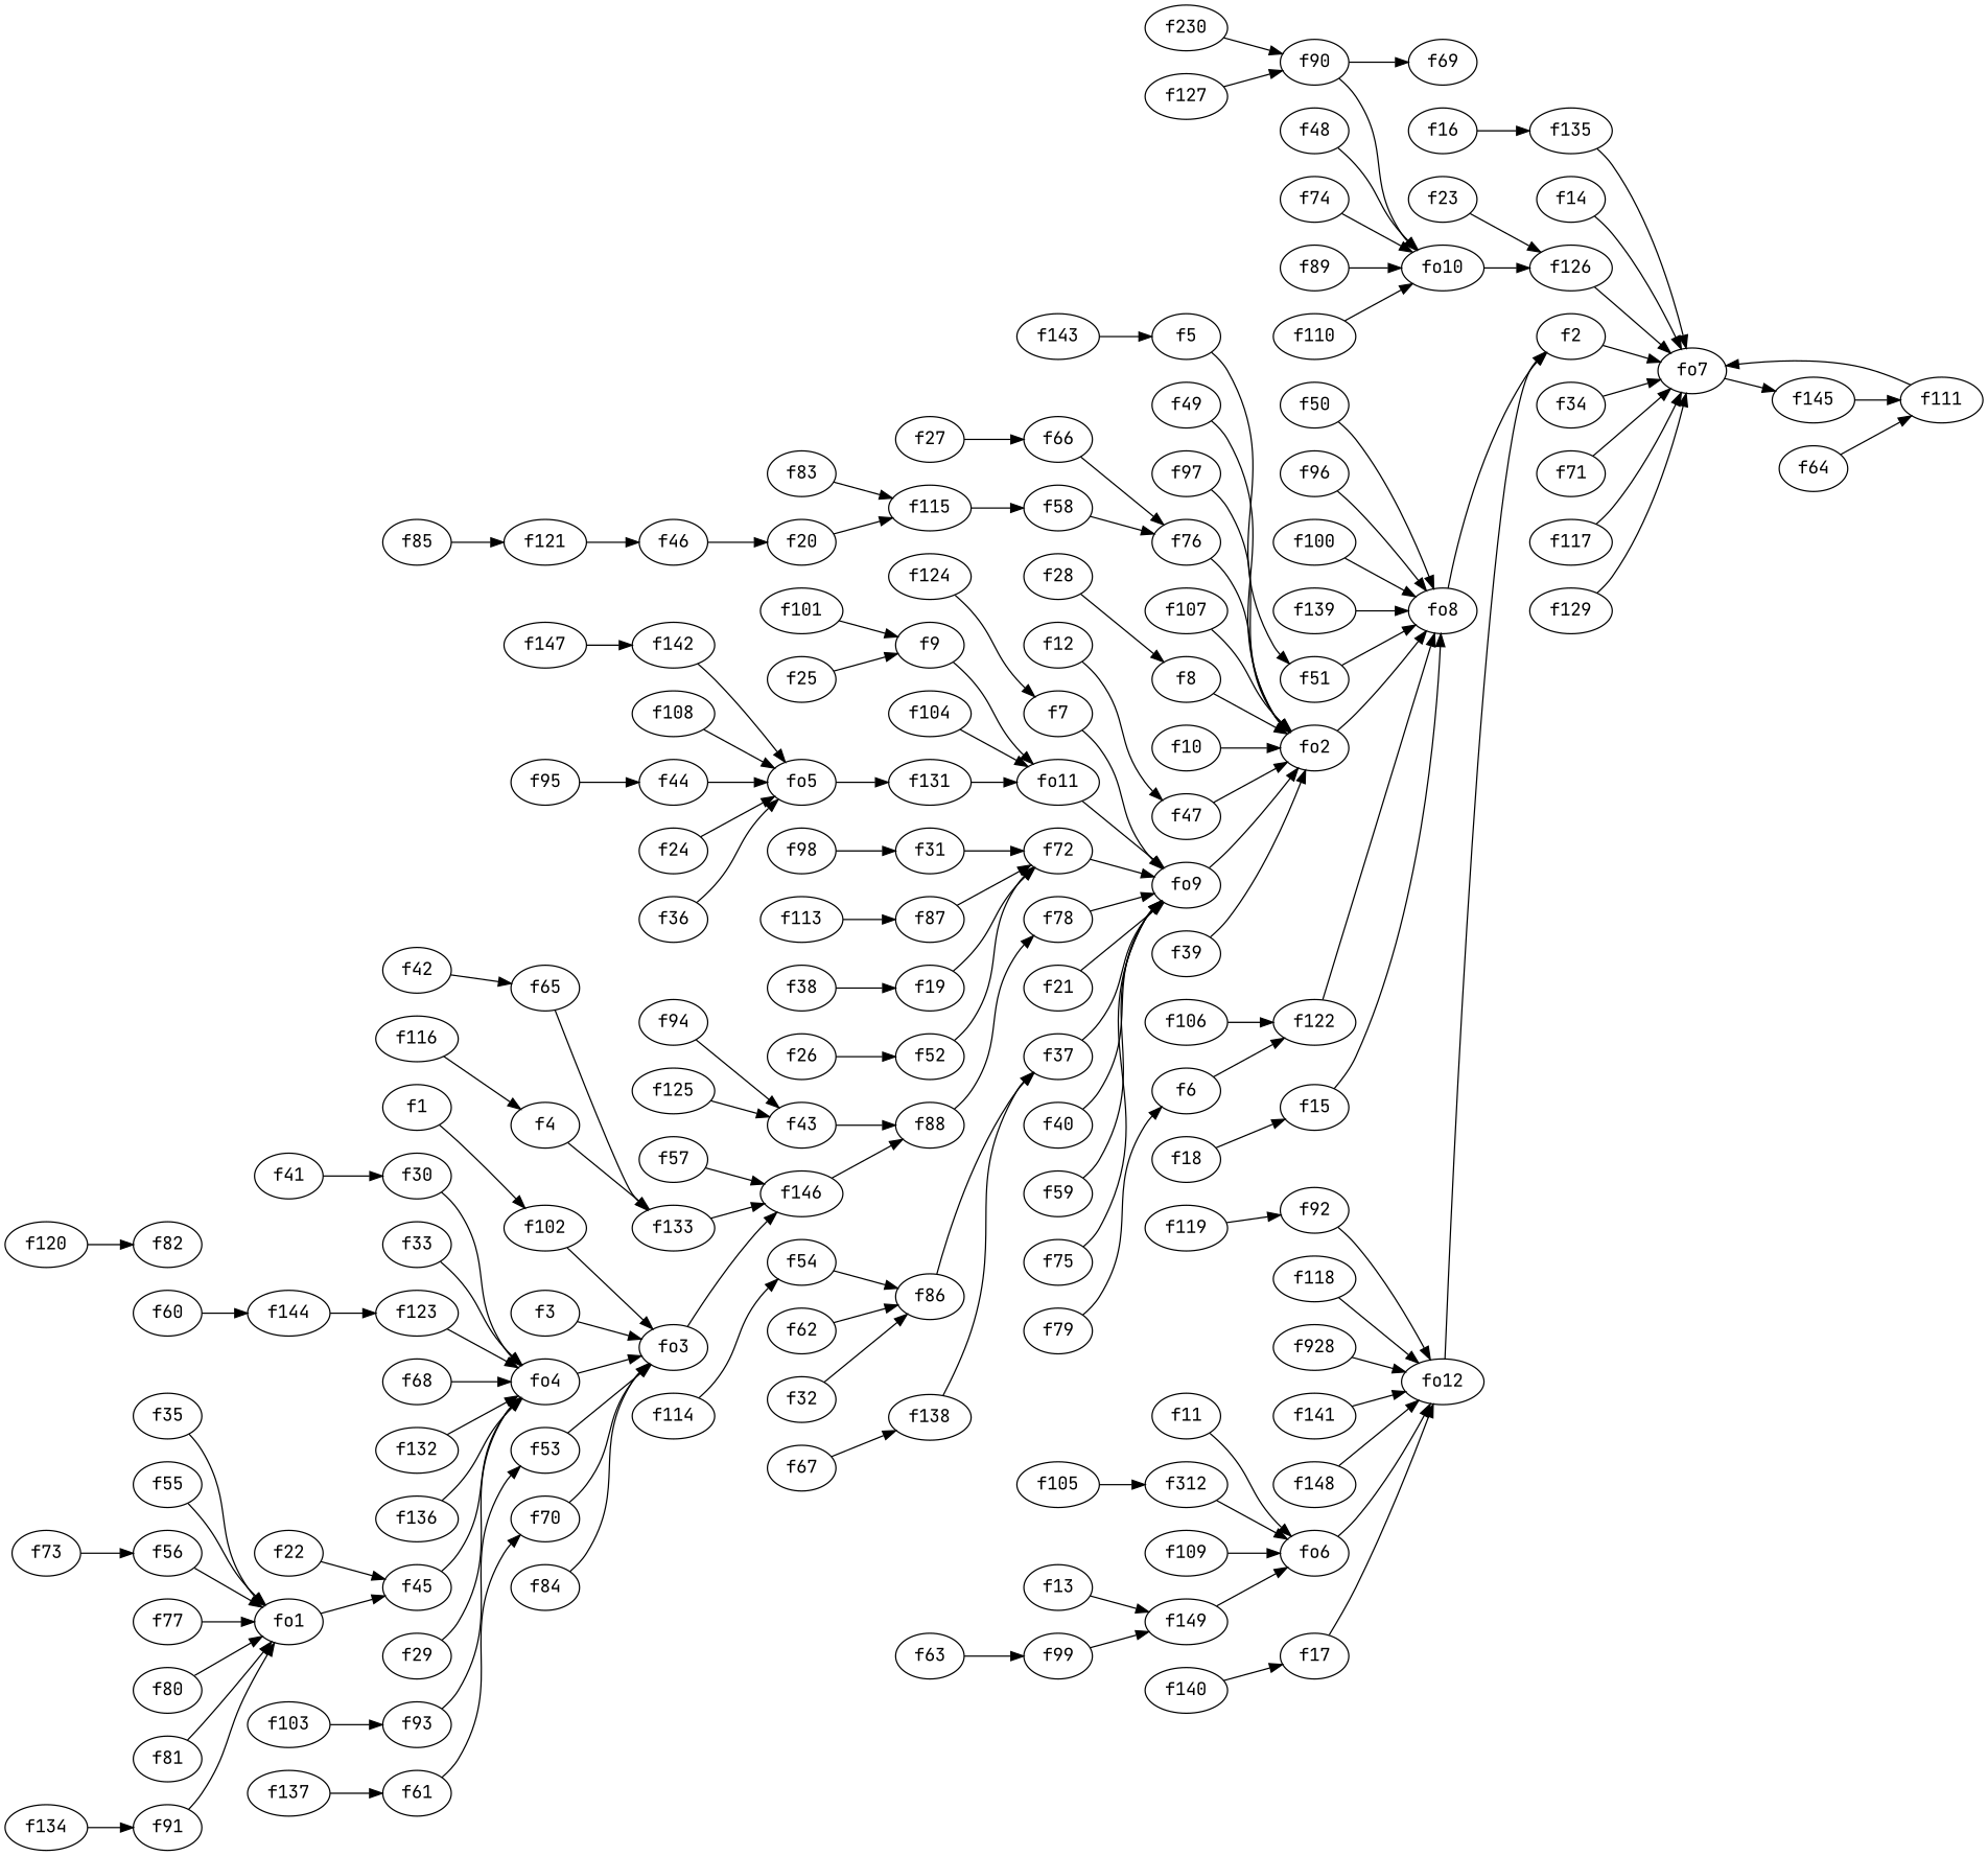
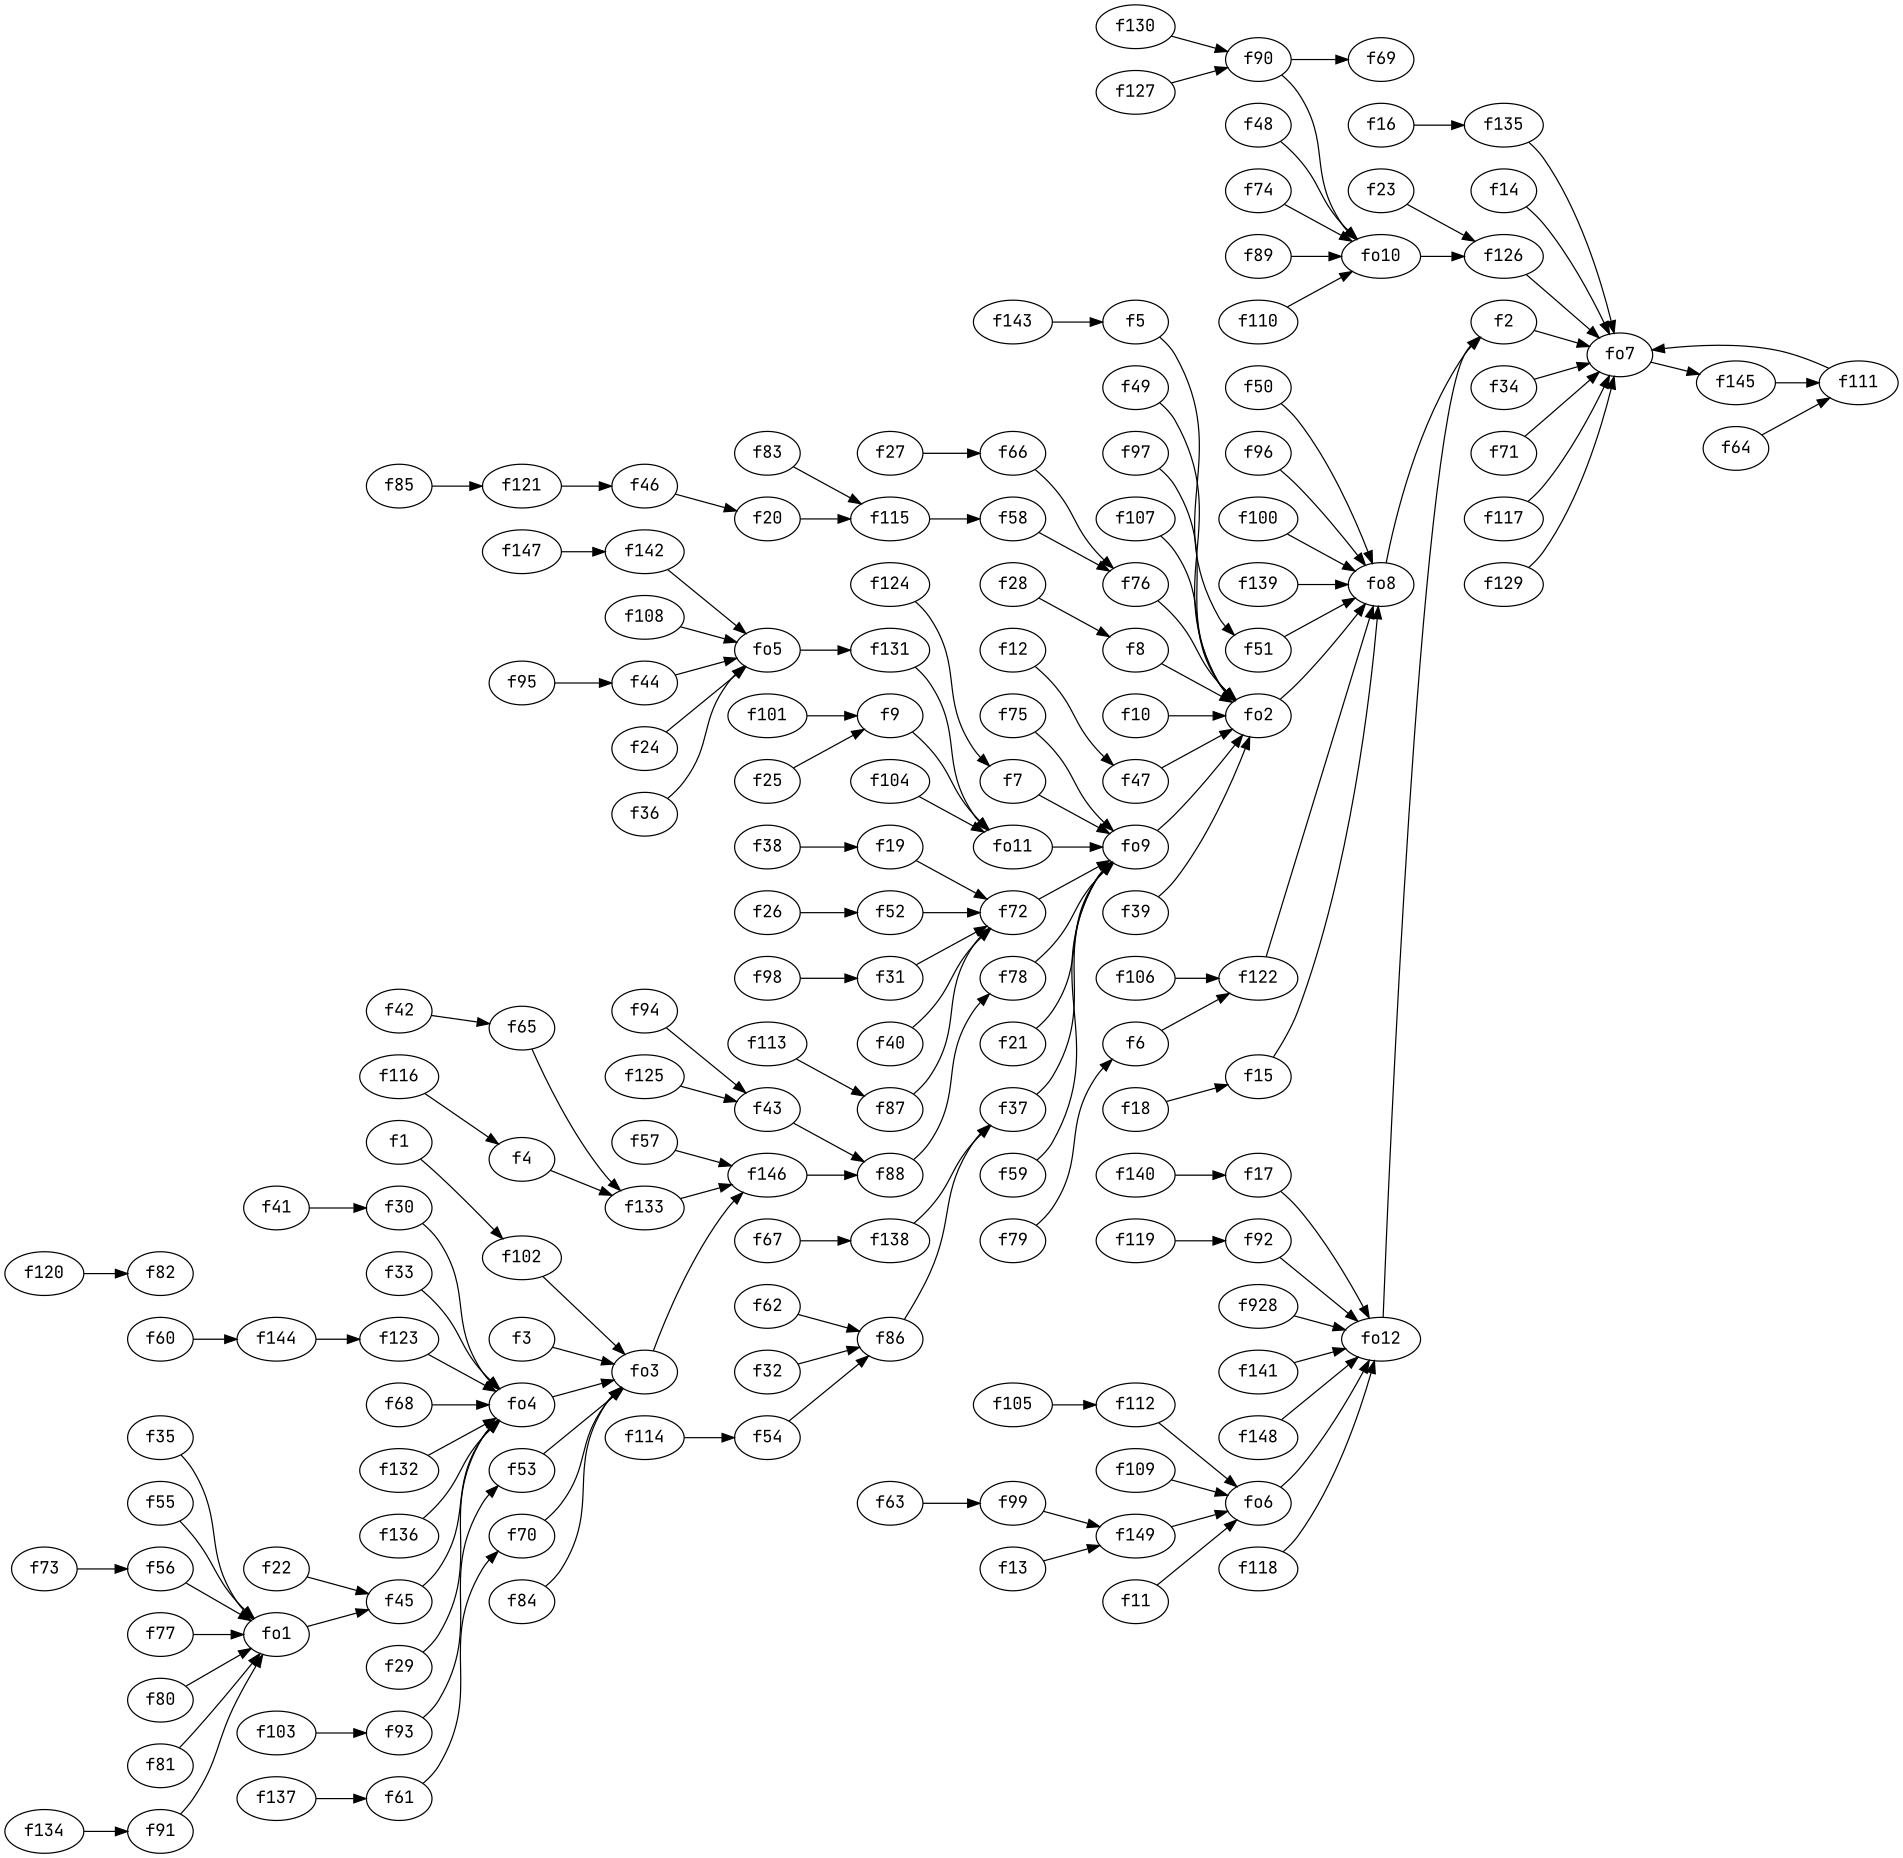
  strict digraph {
    fontname="JetBrains Mono"
    rankdir=LR
    node [fontname="JetBrains Mono"]
    edge [fontname="JetBrains Mono" weight=2]
    f1
    f102
    fo3
    f2
    fo7
    f145
    f3
    f146
    f4
    f133
    f5
    f51
    fo8
    f6
    f122
    f7
    fo9
    fo2
    f8
    f9
    fo11
    f10
    f11
    fo6
    fo12
    f12
    f47
    f13
    f149
    f14
    f15
    f16
    f135
    f17
    f18
    f19
    f72
    f20
    f115
    f58
    f21
    f22
    f45
    fo4
    f23
    f126
    f24
    fo5
    f131
    f25
    f26
    f52
    f27
    f66
    f76
    f28
    f29
    f30
    f31
    f32
    f86
    f37
    f33
    f34
    f35
    fo1
    f36
    f38
    f39
    f40
    f41
    f42
    f65
    f43
    f88
    f78
    f44
    f46
    f48
    fo10
    f49
    f50
    f53
    f54
    f55
    f56
    f57
    f59
    f60
    f144
    f123
    f61
    f70
    f62
    f63
    f99
    f64
    f111
    f67
    f138
    f68
    f90
    f69
    f71
    f73
    f74
    f75
    f77
    f79
    f80
    f81
    f140
    f83
    f84
    f85
    f121
    f87
    f89
    f91
    f92
    f93
    f94
    f95
    f96
    f97
    f98
    f100
    f101
    f103
    f104
    f105
-   f112 [label=f312]
+   f112
    f106
    f107
    f108
    f109
    f110
    f113
    f114
    f116
    f117
    f118
    f119
    f120
    f82
    f124
    f125
    f127
    n149 [label=f928]
    f129
-   f130 [label=f230]
+   f130
    f132
    f134
    f136
    f137
    f139
    f141
    f142
    f143
    f147
    f148
    f1 -> f102
    f102 -> fo3
    fo3 -> f146
    f2 -> fo7
    fo7 -> f145
    f145 -> f111
    f3 -> fo3
    f146 -> f88
    f4 -> f133
    f133 -> f146
    f5 -> f51
    f51 -> fo8
    fo8 -> f2
    f6 -> f122
    f122 -> fo8
    f7 -> fo9
    fo9 -> fo2
    fo2 -> fo8
    f8 -> fo2
    f9 -> fo11
    fo11 -> fo9
    f10 -> fo2
    f11 -> fo6
    fo6 -> fo12
    fo12 -> f2
    f12 -> f47
    f47 -> fo2
    f13 -> f149
    f149 -> fo6
    f14 -> fo7
    f15 -> fo8
    f16 -> f135
    f135 -> fo7
    f17 -> fo12
    f18 -> f15
    f19 -> f72
    f72 -> fo9
    f20 -> f115
    f115 -> f58
    f58 -> f76
    f21 -> fo9
    f22 -> f45
    f45 -> fo4
    fo4 -> fo3
    f23 -> f126
    f126 -> fo7
    f24 -> fo5
    fo5 -> f131
    f131 -> fo11
    f25 -> f9
    f26 -> f52
    f52 -> f72
    f27 -> f66
    f66 -> f76
    f76 -> fo2
    f28 -> f8
    f29 -> fo4
    f30 -> fo4
    f31 -> f72
    f32 -> f86
    f86 -> f37
    f37 -> fo9
    f33 -> fo4
    f34 -> fo7
    f35 -> fo1
    fo1 -> f45
    f36 -> fo5
    f38 -> f19
    f39 -> fo2
-   f40 -> fo9
+   f40 -> f72
    f41 -> f30
    f42 -> f65
    f65 -> f133
    f43 -> f88
    f88 -> f78
    f78 -> fo9
    f44 -> fo5
    f46 -> f20
    f48 -> fo10
    fo10 -> f126
    f49 -> fo2
    f50 -> fo8
    f53 -> fo3
    f54 -> f86
    f55 -> fo1
    f56 -> fo1
    f57 -> f146
    f59 -> fo9
    f60 -> f144
    f144 -> f123
    f123 -> fo4
    f61 -> f70
    f70 -> fo3
    f62 -> f86
    f63 -> f99
    f99 -> f149
    f64 -> f111
    f111 -> fo7
    f67 -> f138
    f138 -> f37
    f68 -> fo4
    f90 -> fo10
    f90 -> f69
    f71 -> fo7
    f73 -> f56
    f74 -> fo10
    f75 -> fo9
    f77 -> fo1
    f79 -> f6
    f80 -> fo1
    f81 -> fo1
    f140 -> f17
    f83 -> f115
    f84 -> fo3
    f85 -> f121
    f121 -> f46
    f87 -> f72
    f89 -> fo10
    f91 -> fo1
    f92 -> fo12
    f93 -> f53
    f94 -> f43
    f95 -> f44
    f96 -> fo8
    f97 -> fo2
    f98 -> f31
    f100 -> fo8
    f101 -> f9
    f103 -> f93
    f104 -> fo11
    f105 -> f112
    f112 -> fo6
    f106 -> f122
    f107 -> fo2
    f108 -> fo5
    f109 -> fo6
    f110 -> fo10
    f113 -> f87
    f114 -> f54
    f116 -> f4
    f117 -> fo7
    f118 -> fo12
    f119 -> f92
    f120 -> f82
    f124 -> f7
    f125 -> f43
    f127 -> f90
    n149 -> fo12
    f129 -> fo7
    f130 -> f90
    f132 -> fo4
    f134 -> f91
    f136 -> fo4
    f137 -> f61
    f139 -> fo8
    f141 -> fo12
    f142 -> fo5
    f143 -> f5
    f147 -> f142
    f148 -> fo12
  }
